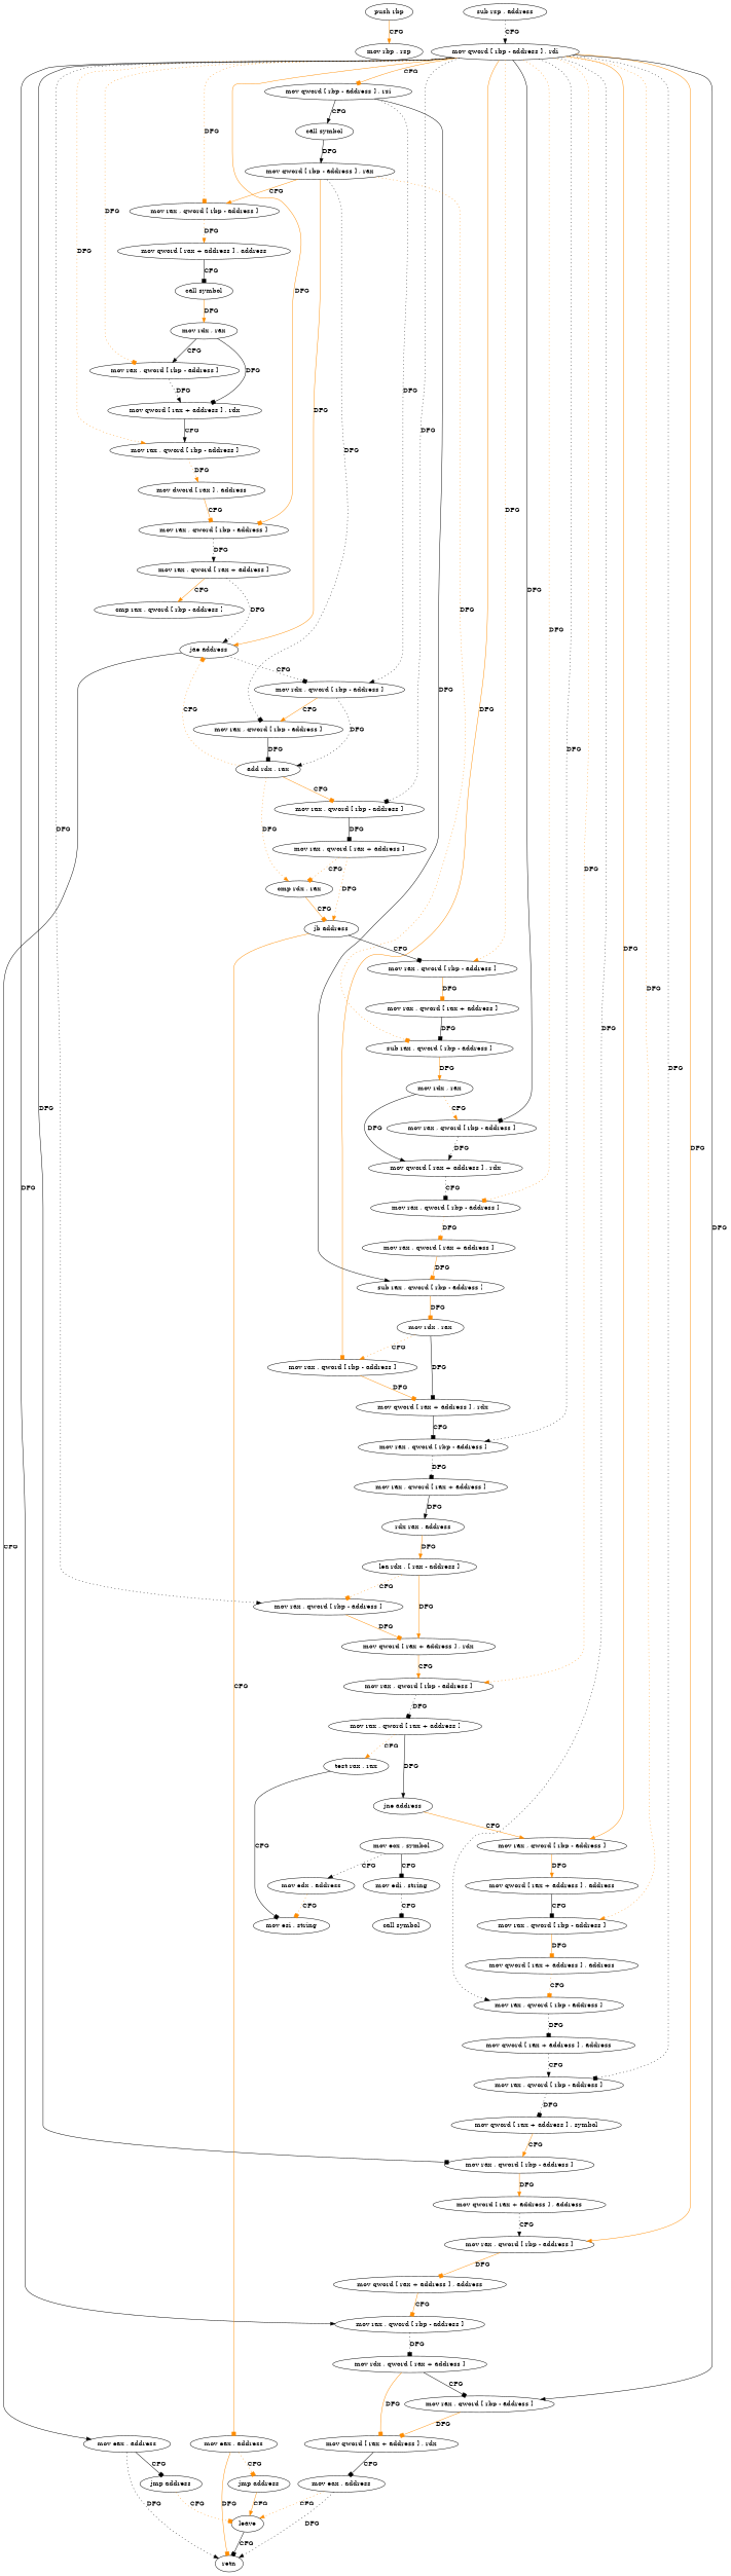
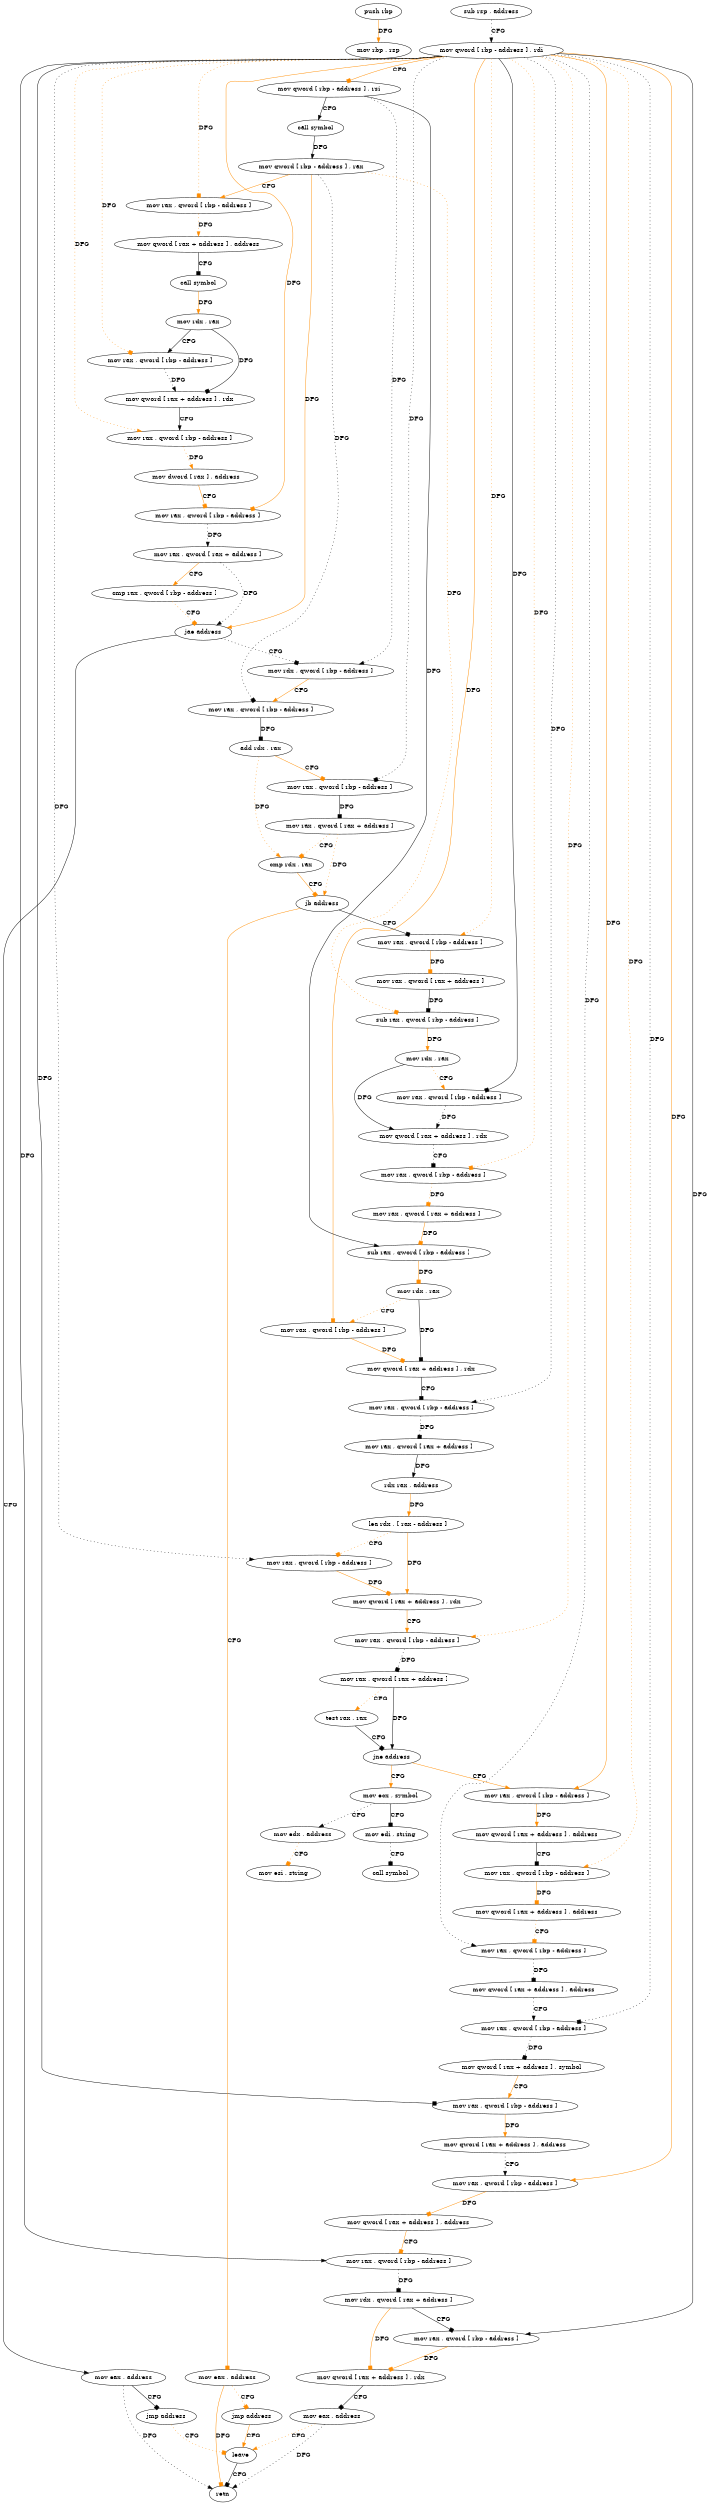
  digraph {
    fontname="DejaVu Serif"
    node [fontname="DejaVu Serif"]
    edge [arrowhead=box color=darkorange fontname="DejaVu Serif" style=solid]
    n1 [label="push rbp"]
    n2 [label="mov rbp , rsp"]
    n3 [label="sub rsp , address"]
    n4 [label="mov qword [ rbp - address ] , rdi"]
    n5 [label="mov qword [ rbp - address ] , rsi"]
    n6 [label="mov rax , qword [ rbp - address ]"]
    n7 [label="mov rax , qword [ rbp - address ]"]
    n8 [label="mov rax , qword [ rbp - address ]"]
    n9 [label="mov rax , qword [ rbp - address ]"]
    n10 [label="mov rax , qword [ rbp - address ]"]
    n11 [label="mov rax , qword [ rbp - address ]"]
    n12 [label="mov rax , qword [ rbp - address ]"]
    n13 [label="mov rax , qword [ rbp - address ]"]
    n14 [label="mov rax , qword [ rbp - address ]"]
    n15 [label="mov rax , qword [ rbp - address ]"]
    n16 [label="mov rax , qword [ rbp - address ]"]
    n17 [label="mov rax , qword [ rbp - address ]"]
    n18 [label="mov rax , qword [ rbp - address ]"]
    n19 [label="mov rax , qword [ rbp - address ]"]
    n20 [label="mov rax , qword [ rbp - address ]"]
    n21 [label="mov rax , qword [ rbp - address ]"]
    n22 [label="mov rax , qword [ rbp - address ]"]
    n23 [label="mov rax , qword [ rbp - address ]"]
    n24 [label="mov rax , qword [ rbp - address ]"]
    n25 [label="mov rax , qword [ rbp - address ]"]
    n26 [label="call symbol"]
    n27 [label="mov rdx , qword [ rbp - address ]"]
    n28 [label="sub rax , qword [ rbp - address ]"]
    n29 [label="mov qword [ rax + address ] , address"]
    n30 [label="mov qword [ rax + address ] , rdx"]
    n31 [label="mov dword [ rax ] , address"]
    n32 [label="mov rax , qword [ rax + address ]"]
    n33 [label="mov rax , qword [ rax + address ]"]
    n34 [label="mov rax , qword [ rax + address ]"]
    n35 [label="mov qword [ rax + address ] , rdx"]
    n36 [label="mov rax , qword [ rax + address ]"]
    n37 [label="mov qword [ rax + address ] , rdx"]
    n38 [label="mov rax , qword [ rax + address ]"]
    n39 [label="mov qword [ rax + address ] , rdx"]
    n40 [label="mov rax , qword [ rax + address ]"]
    n41 [label="mov qword [ rax + address ] , address"]
    n42 [label="mov qword [ rax + address ] , address"]
    n43 [label="mov qword [ rax + address ] , address"]
    n44 [label="mov qword [ rax + address ] , symbol"]
    n45 [label="mov qword [ rax + address ] , address"]
    n46 [label="mov qword [ rax + address ] , address"]
    n47 [label="mov rdx , qword [ rax + address ]"]
    n48 [label="mov qword [ rax + address ] , rdx"]
    n49 [label="mov qword [ rbp - address ] , rax"]
    n50 [label="mov rax , qword [ rbp - address ]"]
    n51 [label="add rdx , rax"]
    n52 [label="mov rdx , rax"]
    n53 [label="jae address"]
    n54 [label="sub rax , qword [ rbp - address ]"]
    n55 [label="mov eax , address"]
    n56 [label="mov rdx , rax"]
    n57 [label="call symbol"]
    n58 [label="mov rdx , rax"]
    n59 [label="cmp rax , qword [ rbp - address ]"]
    n60 [label="jmp address"]
    n61 [label=retn]
    n62 [label="cmp rdx , rax"]
    n63 [label=leave]
    n64 [label="jb address"]
    n65 [label="mov eax , address"]
    n66 [label="jmp address"]
    n67 [label="rdx rax , address"]
    n68 [label="lea rdx , [ rax - address ]"]
    n69 [label="test rax , rax"]
    n70 [label="jne address"]
    n71 [label="mov ecx , symbol"]
    n72 [label="mov edx , address"]
    n73 [label="mov edi , string"]
    n74 [label="mov esi , string"]
    n75 [label="mov eax , address"]
    n76 [label="call symbol"]
-   n1 -> n2 [arrowhead=normal label=CFG]
+   n1 -> n2 [arrowhead=normal label=DFG]
    n3 -> n4 [arrowhead=normal color=black label=CFG style=dotted]
    n4 -> n5 [label=CFG]
    n4 -> n6 [label=DFG style=dotted]
    n4 -> n7 [label=DFG style=dotted]
    n4 -> n8 [arrowhead=normal label=DFG style=dotted]
    n4 -> n9 [label=DFG]
    n4 -> n10 [color=black label=DFG style=dotted]
    n4 -> n11 [arrowhead=normal label=DFG style=dotted]
    n4 -> n12 [color=black label=DFG]
    n4 -> n13 [label=DFG style=dotted]
    n4 -> n14 [label=DFG]
    n4 -> n15 [arrowhead=normal color=black label=DFG style=dotted]
    n4 -> n16 [arrowhead=normal color=black label=DFG style=dotted]
    n4 -> n17 [arrowhead=normal label=DFG style=dotted]
    n4 -> n18 [arrowhead=normal label=DFG]
    n4 -> n19 [arrowhead=normal label=DFG style=dotted]
    n4 -> n20 [arrowhead=normal color=black label=DFG style=dotted]
    n4 -> n21 [color=black label=DFG style=dotted]
    n4 -> n22 [color=black label=DFG]
    n4 -> n23 [arrowhead=normal label=DFG]
    n4 -> n24 [arrowhead=normal color=black label=DFG]
    n4 -> n25 [arrowhead=normal color=black label=DFG]
    n5 -> n26 [arrowhead=normal color=black label=CFG]
    n5 -> n27 [arrowhead=normal color=black label=DFG style=dotted]
    n5 -> n28 [arrowhead=normal color=black label=DFG]
    n6 -> n29 [arrowhead=normal label=DFG style=dotted]
    n7 -> n30 [arrowhead=normal color=black label=DFG style=dotted]
    n8 -> n31 [arrowhead=normal label=DFG style=dotted]
    n9 -> n32 [arrowhead=normal color=black label=DFG style=dotted]
    n10 -> n33 [color=black label=DFG]
    n11 -> n34 [label=DFG]
    n12 -> n35 [arrowhead=normal color=black label=DFG style=dotted]
    n13 -> n36 [label=DFG style=dotted]
    n14 -> n37 [label=DFG]
    n15 -> n38 [color=black label=DFG style=dotted]
    n16 -> n39 [label=DFG]
    n17 -> n40 [color=black label=DFG style=dotted]
    n18 -> n41 [arrowhead=normal label=DFG]
    n19 -> n42 [label=DFG]
    n20 -> n43 [color=black label=DFG style=dotted]
    n21 -> n44 [color=black label=DFG style=dotted]
    n22 -> n45 [arrowhead=normal label=DFG]
    n23 -> n46 [label=DFG]
    n24 -> n47 [color=black label=DFG style=dotted]
    n25 -> n48 [label=DFG]
    n26 -> n49 [arrowhead=normal color=black label=DFG]
    n27 -> n50 [arrowhead=normal label=CFG]
-   n27 -> n51 [arrowhead=normal color=black label=DFG style=dotted]
    n28 -> n52 [label=DFG]
    n29 -> n57 [color=black label=CFG]
    n30 -> n8 [arrowhead=normal color=black label=CFG]
    n31 -> n9 [label=CFG]
    n32 -> n53 [arrowhead=normal color=black label=DFG style=dotted]
    n32 -> n59 [arrowhead=normal label=CFG]
    n33 -> n62 [label=CFG style=dotted]
    n33 -> n64 [arrowhead=normal label=DFG style=dotted]
    n34 -> n54 [color=black label=DFG]
    n35 -> n13 [color=black label=CFG style=dotted]
    n36 -> n28 [label=DFG]
    n37 -> n15 [color=black label=CFG]
    n38 -> n67 [arrowhead=normal color=black label=DFG]
    n39 -> n17 [arrowhead=normal label=CFG]
    n40 -> n69 [arrowhead=normal label=CFG style=dotted]
    n40 -> n70 [arrowhead=normal color=black label=DFG]
    n41 -> n19 [color=black label=CFG]
    n42 -> n20 [label=CFG style=dotted]
    n43 -> n21 [arrowhead=normal color=black label=CFG style=dotted]
    n44 -> n22 [arrowhead=normal label=CFG]
    n45 -> n23 [arrowhead=normal color=black label=CFG style=dotted]
    n46 -> n24 [label=CFG]
    n47 -> n25 [color=black label=CFG]
    n47 -> n48 [label=DFG]
    n48 -> n75 [color=black label=CFG]
    n49 -> n6 [arrowhead=normal label=CFG]
    n49 -> n50 [color=black label=DFG style=dotted]
    n49 -> n53 [arrowhead=normal label=DFG]
    n49 -> n54 [label=DFG style=dotted]
    n50 -> n51 [color=black label=DFG]
    n51 -> n10 [label=CFG]
    n51 -> n62 [arrowhead=normal label=DFG style=dotted]
    n52 -> n14 [arrowhead=normal label=CFG style=dotted]
    n52 -> n37 [color=black label=DFG]
    n53 -> n27 [color=black label=CFG style=dotted]
    n53 -> n55 [arrowhead=normal color=black label=CFG]
    n54 -> n56 [arrowhead=normal label=DFG]
    n55 -> n60 [color=black label=CFG]
    n55 -> n61 [arrowhead=normal color=black label=DFG style=dotted]
    n56 -> n12 [arrowhead=normal label=CFG style=dotted]
    n56 -> n35 [arrowhead=normal color=black label=DFG]
    n57 -> n58 [arrowhead=normal label=DFG]
    n58 -> n7 [arrowhead=normal color=black label=CFG]
    n58 -> n30 [color=black label=DFG]
-   n51 -> n53 [label=CFG style=dotted]
+   n59 -> n53 [label=CFG style=dotted]
    n60 -> n63 [label=CFG style=dotted]
    n62 -> n64 [label=CFG]
    n63 -> n61 [color=black label=CFG]
    n64 -> n11 [color=black label=CFG]
    n64 -> n65 [label=CFG]
    n65 -> n61 [label=DFG]
    n65 -> n66 [label=CFG style=dotted]
    n66 -> n63 [arrowhead=normal label=CFG]
    n67 -> n68 [arrowhead=normal label=DFG]
    n68 -> n16 [label=CFG style=dotted]
    n68 -> n39 [arrowhead=normal label=DFG]
-   n69 -> n74 [color=black label=CFG]
+   n69 -> n70 [color=black label=CFG]
    n70 -> n18 [arrowhead=normal label=CFG]
+   n70 -> n71 [arrowhead=normal label=CFG]
    n71 -> n72 [arrowhead=normal color=black label=CFG style=dotted]
    n71 -> n73 [color=black label=CFG]
    n72 -> n74 [label=CFG style=dotted]
    n73 -> n76 [color=black label=CFG style=dotted]
    n75 -> n61 [arrowhead=normal color=black label=DFG style=dotted]
    n75 -> n63 [arrowhead=normal label=CFG style=dotted]
  }
